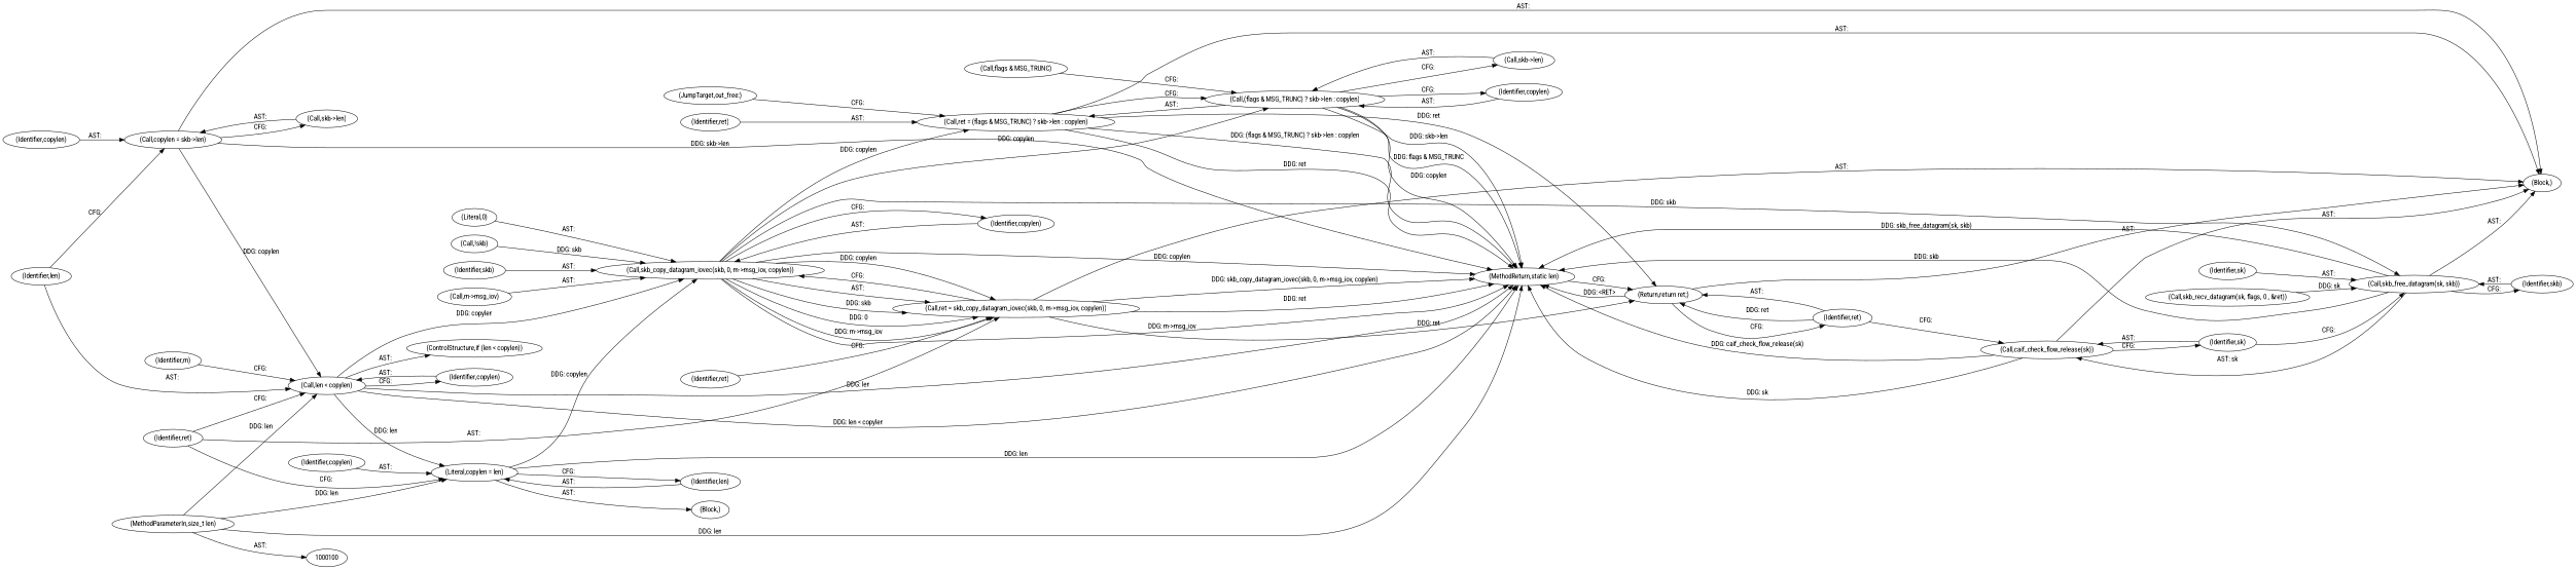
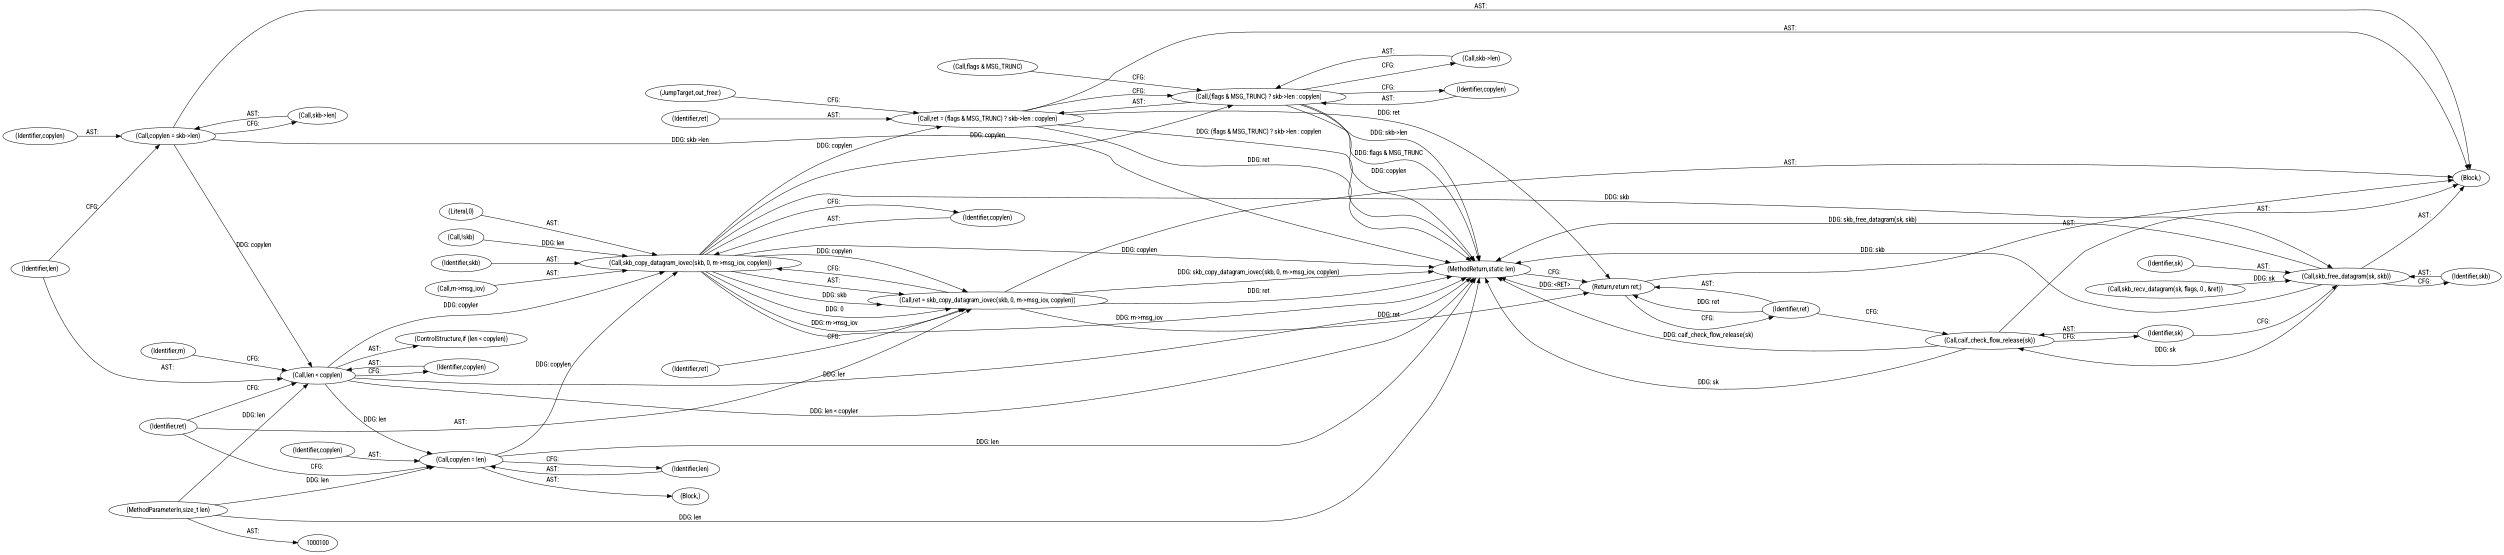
  digraph {
    fontname="Roboto Condensed"
    rankdir=LR
    node [fontname="Roboto Condensed"]
    edge [fontname="Roboto Condensed"]
    n1 [label="(Call,len < copylen)"]
-   n2 [label="(Literal,copylen = len)"]
+   n2 [label="(Call,copylen = len)"]
    n3 [label="(Call,skb_copy_datagram_iovec(skb, 0, m->msg_iov, copylen))"]
    n4 [label="(Identifier,copylen)"]
    n5 [label="(ControlStructure,if (len < copylen))"]
    n6 [label="(MethodReturn,static len)"]
    n7 [label="(Block,)"]
    n8 [label="(Identifier,len)"]
    n9 [label="(Call,ret = skb_copy_datagram_iovec(skb, 0, m->msg_iov, copylen))"]
    n10 [label="(Call,ret = (flags & MSG_TRUNC) ? skb->len : copylen)"]
    n11 [label="(Call,(flags & MSG_TRUNC) ? skb->len : copylen)"]
    n12 [label="(Call,skb_free_datagram(sk, skb))"]
    n13 [label="(Identifier,copylen)"]
    n14 [label="(Return,return ret;)"]
    n15 [label="(MethodParameterIn,size_t len)"]
    1000100
    n17 [label="(Call,copylen = skb->len)"]
    n18 [label="(Block,)"]
    n19 [label="(Call,skb->len)"]
    n20 [label="(Identifier,copylen)"]
    n21 [label="(Call,skb->len)"]
    n22 [label="(Call,caif_check_flow_release(sk))"]
    n23 [label="(Identifier,skb)"]
    n24 [label="(Identifier,ret)"]
    n25 [label="(Identifier,sk)"]
    n26 [label="(Call,flags & MSG_TRUNC)"]
    n27 [label="(Literal,0)"]
    n28 [label="(Identifier,ret)"]
    n29 [label="(Identifier,len)"]
    n30 [label="(JumpTarget,out_free:)"]
    n31 [label="(Identifier,ret)"]
    n32 [label="(Identifier,ret)"]
    n33 [label="(Identifier,copylen)"]
    n34 [label="(Call,!skb)"]
    n35 [label="(Identifier,copylen)"]
    n36 [label="(Identifier,m)"]
    n37 [label="(Identifier,skb)"]
    n38 [label="(Call,skb_recv_datagram(sk, flags, 0 , &ret))"]
    n39 [label="(Call,m->msg_iov)"]
    n40 [label="(Identifier,sk)"]
    n1 -> n2 [label="DDG: len"]
    n1 -> n3 [label="DDG: copylen"]
    n1 -> n4 [label="CFG: "]
    n1 -> n5 [label="AST: "]
    n1 -> n6 [label="DDG: len"]
    n1 -> n6 [label="DDG: len < copylen"]
    n2 -> n3 [label="DDG: copylen"]
    n2 -> n6 [label="DDG: len"]
    n2 -> n7 [label="AST: "]
    n2 -> n8 [label="CFG: "]
    n3 -> n6 [label="DDG: m->msg_iov"]
    n3 -> n6 [label="DDG: copylen"]
    n3 -> n9 [label="AST: "]
    n3 -> n9 [label="DDG: skb"]
    n3 -> n9 [label="DDG: 0"]
    n3 -> n9 [label="DDG: m->msg_iov"]
    n3 -> n9 [label="DDG: copylen"]
    n3 -> n10 [label="DDG: copylen"]
    n3 -> n11 [label="DDG: copylen"]
    n3 -> n12 [label="DDG: skb"]
    n3 -> n13 [label="CFG: "]
    n4 -> n1 [label="AST: "]
    n6 -> n14 [label="CFG: "]
    n8 -> n2 [label="AST: "]
    n9 -> n3 [label="CFG: "]
    n9 -> n6 [label="DDG: skb_copy_datagram_iovec(skb, 0, m->msg_iov, copylen)"]
    n9 -> n6 [label="DDG: ret"]
    n9 -> n14 [label="DDG: ret"]
    n9 -> n18 [label="AST: "]
    n10 -> n6 [label="DDG: (flags & MSG_TRUNC) ? skb->len : copylen"]
    n10 -> n6 [label="DDG: ret"]
    n10 -> n11 [label="CFG: "]
    n10 -> n14 [label="DDG: ret"]
    n10 -> n18 [label="AST: "]
    n11 -> n6 [label="DDG: skb->len"]
    n11 -> n6 [label="DDG: flags & MSG_TRUNC"]
    n11 -> n6 [label="DDG: copylen"]
    n11 -> n10 [label="AST: "]
    n11 -> n20 [label="CFG: "]
    n11 -> n21 [label="CFG: "]
    n12 -> n6 [label="DDG: skb_free_datagram(sk, skb)"]
    n12 -> n6 [label="DDG: skb"]
    n12 -> n18 [label="AST: "]
-   n12 -> n22 [label="AST: sk"]
+   n12 -> n22 [label="DDG: sk"]
    n12 -> n23 [label="CFG: "]
    n13 -> n3 [label="AST: "]
    n14 -> n6 [label="DDG: <RET>"]
    n14 -> n18 [label="AST: "]
    n14 -> n24 [label="CFG: "]
    n15 -> n1 [label="DDG: len"]
    n15 -> n2 [label="DDG: len"]
    n15 -> n6 [label="DDG: len"]
    n15 -> 1000100 [label="AST: "]
    n17 -> n1 [label="DDG: copylen"]
    n17 -> n6 [label="DDG: skb->len"]
    n17 -> n18 [label="AST: "]
    n17 -> n19 [label="CFG: "]
    n19 -> n17 [label="AST: "]
    n20 -> n11 [label="AST: "]
    n21 -> n11 [label="AST: "]
    n22 -> n6 [label="DDG: sk"]
    n22 -> n6 [label="DDG: caif_check_flow_release(sk)"]
    n22 -> n18 [label="AST: "]
    n22 -> n25 [label="CFG: "]
    n23 -> n12 [label="AST: "]
    n24 -> n14 [label="AST: "]
    n24 -> n14 [label="DDG: ret"]
    n24 -> n22 [label="CFG: "]
    n25 -> n12 [label="CFG: "]
    n25 -> n22 [label="AST: "]
    n26 -> n11 [label="CFG: "]
    n27 -> n3 [label="AST: "]
    n28 -> n1 [label="CFG: "]
    n28 -> n2 [label="CFG: "]
    n28 -> n9 [label="AST: "]
    n29 -> n1 [label="AST: "]
    n29 -> n17 [label="CFG: "]
    n30 -> n10 [label="CFG: "]
    n31 -> n9 [label="CFG: "]
    n32 -> n10 [label="AST: "]
    n33 -> n2 [label="AST: "]
-   n34 -> n3 [label="DDG: skb"]
+   n34 -> n3 [label="DDG: len"]
    n35 -> n17 [label="AST: "]
    n36 -> n1 [label="CFG: "]
    n37 -> n3 [label="AST: "]
    n38 -> n12 [label="DDG: sk"]
    n39 -> n3 [label="AST: "]
    n40 -> n12 [label="AST: "]
  }
